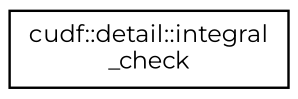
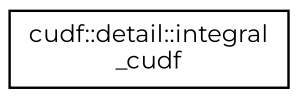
  digraph {
    rankdir=LR
    fontname=Montserrat
-   n1 [color=black fillcolor=white fontname=Montserrat fontsize=10 height=0.2 label="cudf::detail::integral\l_check" shape=record style=filled width=0.4]
+   n1 [color=black fillcolor=white fontname=Montserrat fontsize=10 height=0.2 label="cudf::detail::integral\l_cudf" shape=record style=filled width=0.4]
  }
